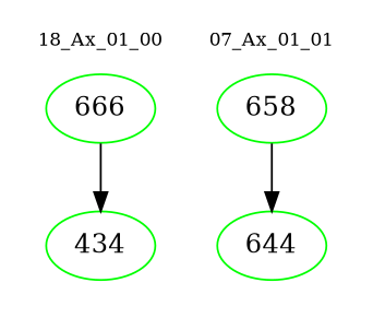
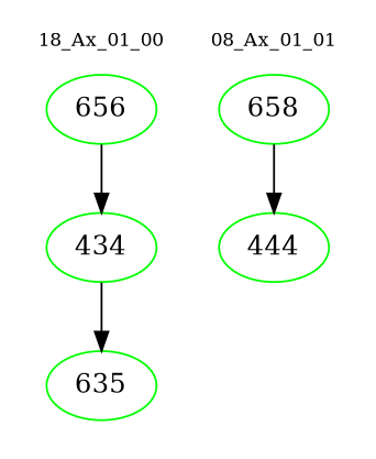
  digraph {
    node [color=green]
    edge [color=black]
-   n1 [label=666]
+   n1 [label=656]
    n2 [label=434]
+   n3 [label=635]
    n4 [label=658]
-   n5 [label=644]
+   n5 [label=444]
    subgraph cluster_1 {
      color=white
      fontsize=10
      label="18_Ax_01_00"
      n1
      n2
+     n3
    }
    subgraph cluster_2 {
      color=white
      fontsize=10
-     label="07_Ax_01_01"
+     label="08_Ax_01_01"
      n4
      n5
    }
    n1 -> n2
+   n2 -> n3
    n4 -> n5
  }
